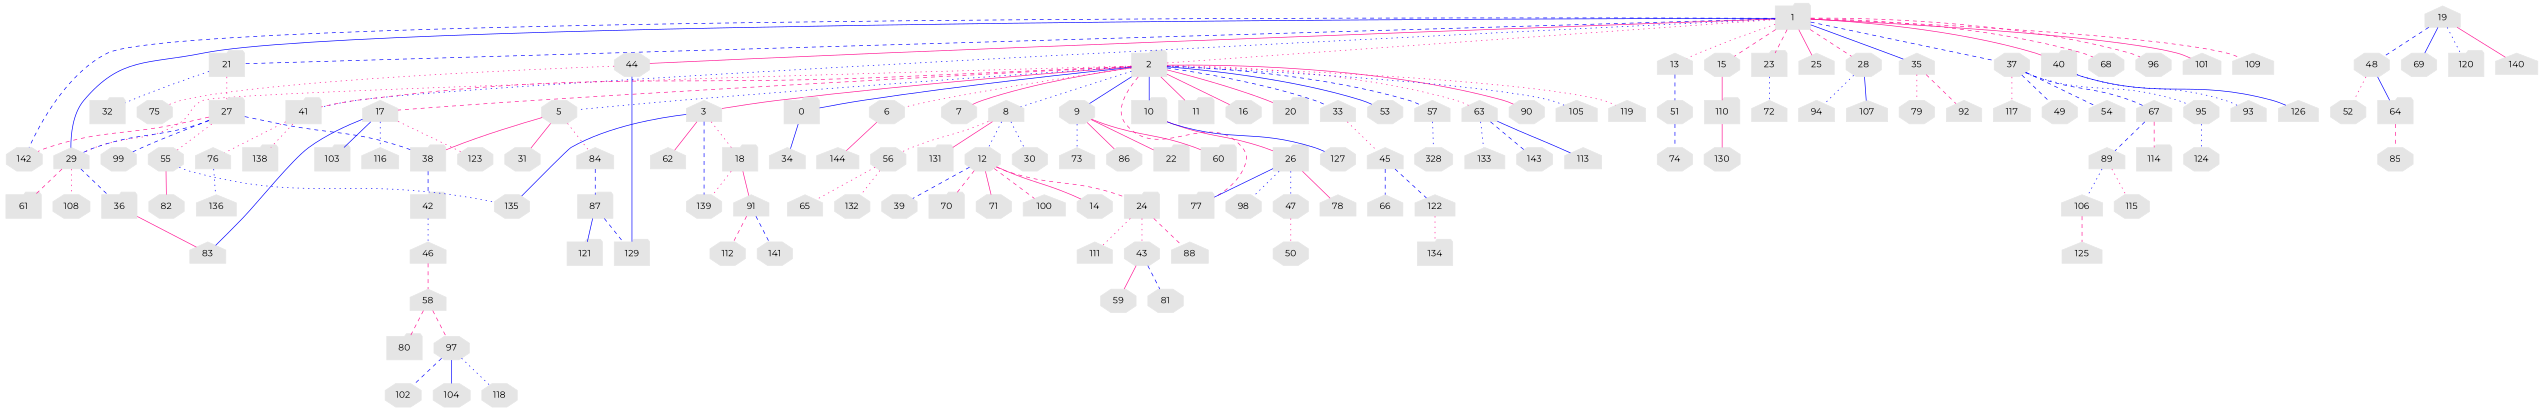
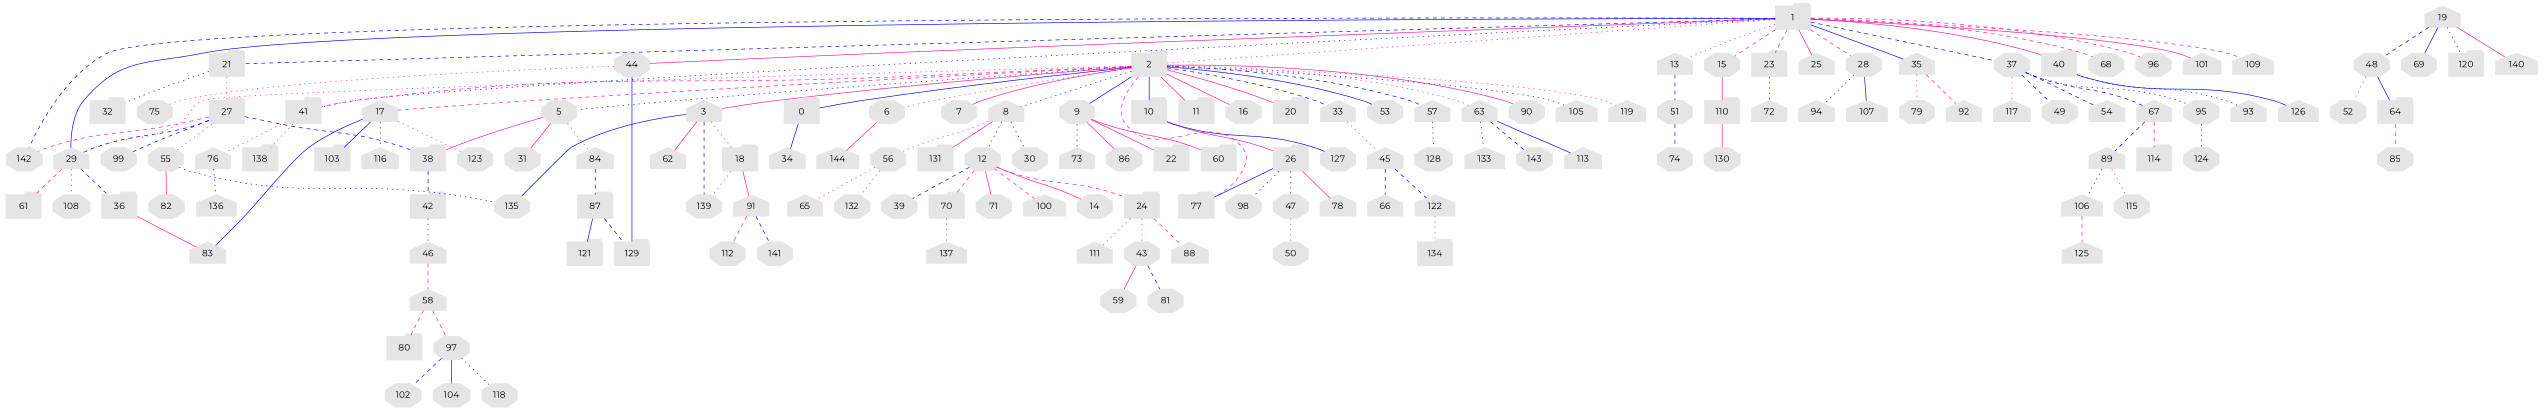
  graph {
    fontname=Montserrat
    node [color=gray90 fontname=Montserrat shape=octagon style=filled]
    edge [color=deeppink fontname=Montserrat style=dotted]
    1 [shape=folder]
    2 [shape=folder]
    13 [shape=house]
    15
    21 [shape=folder]
    23 [shape=folder]
    25 [shape=house]
    28
    29 [shape=house]
    35 [shape=house]
    37
    40 [shape=folder]
    41 [shape=folder]
    44
    68
    96
    101 [shape=house]
    109 [shape=house]
    142
    3 [shape=house]
    n21 [label=0 shape=folder]
    5
    6
    7
    8 [shape=house]
    9
    10 [shape=folder]
    11 [shape=folder]
    16
    17 [shape=house]
    20 [shape=folder]
    33 [shape=house]
    53
    57 [shape=house]
    63 [shape=house]
    77 [shape=folder]
    90
    105 [shape=house]
    119 [shape=house]
    51
    110 [shape=folder]
    27 [shape=folder]
    32 [shape=folder]
    72 [shape=house]
    94 [shape=house]
    107 [shape=house]
    36 [shape=folder]
    61 [shape=folder]
    108
    79
    92 [shape=house]
    49
    54 [shape=house]
    67 [shape=house]
    95
    117 [shape=house]
    93 [shape=house]
    126 [shape=house]
    76 [shape=house]
    138 [shape=folder]
    75
    129 [shape=folder]
    18 [shape=folder]
    62 [shape=house]
    135
    139
    34 [shape=house]
    31
    38 [shape=folder]
    84 [shape=house]
    144 [shape=house]
    12
    30
    56
    131 [shape=folder]
    22 [shape=folder]
    60 [shape=folder]
    73 [shape=house]
    86
    26 [shape=folder]
    127
    83 [shape=house]
    103 [shape=folder]
    116 [shape=house]
    123
    45 [shape=house]
-   128 [label=328]
+   128
    113 [shape=house]
    133 [shape=house]
    143
    91 [shape=house]
    42 [shape=folder]
    87 [shape=folder]
    14
    24 [shape=folder]
    39
    70 [shape=folder]
    71
    100 [shape=house]
    65 [shape=house]
    132
    47
    78 [shape=house]
    98
    43
    88 [shape=house]
    111 [shape=house]
+   137 [shape=house]
    74
    130
    19 [shape=house]
    48
    69
    120 [shape=folder]
    140 [shape=house]
    112
    141
    52
    64 [shape=folder]
    55
    99
    59
    81
    50
    82
    66 [shape=house]
    122 [shape=house]
    89 [shape=house]
    114 [shape=folder]
    124
    46 [shape=house]
    136 [shape=house]
    58 [shape=house]
    134 [shape=folder]
    80 [shape=folder]
    97
    85
    102
    104
    118
    106 [shape=house]
    115
    121 [shape=folder]
    125 [shape=house]
    1 -- 2
    1 -- 13
    1 -- 15 [style=dashed]
    1 -- 21 [color=blue style=dashed]
    1 -- 23 [style=dashed]
    1 -- 25 [style=solid]
    1 -- 28 [style=dashed]
    1 -- 29 [color=blue style=solid]
    1 -- 35 [color=blue style=solid]
    1 -- 37 [color=blue style=dashed]
    1 -- 40 [style=solid]
    1 -- 41 [color=blue]
    1 -- 44 [style=solid]
    1 -- 68 [style=dashed]
    1 -- 96 [style=dashed]
    1 -- 101 [style=solid]
    1 -- 109 [style=dashed]
    1 -- 142 [color=blue style=dashed]
    2 -- 29
    2 -- 41 [style=dashed]
    2 -- 3 [style=solid]
    2 -- n21 [color=blue style=solid]
    2 -- 5 [color=blue]
    2 -- 6
    2 -- 7 [style=solid]
    2 -- 8 [color=blue]
    2 -- 9 [color=blue style=solid]
    2 -- 10 [color=blue style=solid]
    2 -- 11 [style=solid]
    2 -- 16 [style=solid]
    2 -- 17 [style=dashed]
    2 -- 20 [style=solid]
    2 -- 33 [color=blue style=dashed]
    2 -- 53 [color=blue style=solid]
    2 -- 57 [color=blue style=dashed]
    2 -- 63
    2 -- 77 [style=dashed]
    2 -- 90 [style=solid]
    2 -- 105 [color=blue]
    2 -- 119
    13 -- 51 [color=blue style=dashed]
    15 -- 110 [style=solid]
    21 -- 27
    21 -- 32 [color=blue]
    23 -- 72 [color=blue]
    28 -- 94 [color=blue]
    28 -- 107 [color=blue style=solid]
    29 -- 36 [color=blue style=dashed]
    29 -- 61 [style=dashed]
    29 -- 108
    35 -- 79
    35 -- 92 [style=dashed]
    37 -- 49 [color=blue style=dashed]
    37 -- 54 [color=blue style=dashed]
    37 -- 67 [color=blue style=dashed]
    37 -- 95 [color=blue]
    37 -- 117
    40 -- 93 [color=blue]
    40 -- 126 [color=blue style=solid]
    41 -- 76
    41 -- 138
    44 -- 75
    44 -- 129 [color=blue style=solid]
    3 -- 18
    3 -- 62 [style=solid]
    3 -- 135 [color=blue style=solid]
    3 -- 139 [color=blue style=dashed]
    n21 -- 34 [color=blue style=solid]
    5 -- 31 [style=solid]
    5 -- 38 [style=solid]
    5 -- 84
    6 -- 144 [style=solid]
    8 -- 12 [color=blue]
    8 -- 30 [color=blue]
    8 -- 56
    8 -- 131 [style=solid]
    9 -- 22 [style=solid]
    9 -- 60 [style=solid]
    9 -- 73 [color=blue]
    9 -- 86 [style=solid]
    10 -- 26 [style=solid]
    10 -- 127 [color=blue style=solid]
    17 -- 83 [color=blue style=solid]
    17 -- 103 [color=blue style=solid]
    17 -- 116 [color=blue]
    17 -- 123
    33 -- 45
    57 -- 128 [color=blue]
    63 -- 113 [color=blue style=solid]
    63 -- 133 [color=blue]
    63 -- 143 [color=blue style=dashed]
    51 -- 74 [color=blue style=dashed]
    110 -- 130 [style=solid]
    27 -- 29 [color=blue style=dashed]
    27 -- 142 [style=dashed]
    27 -- 38 [color=blue style=dashed]
    27 -- 55
    27 -- 99 [color=blue style=dashed]
    36 -- 83 [style=solid]
    67 -- 89 [color=blue style=dashed]
    67 -- 114 [style=dashed]
    95 -- 124 [color=blue]
    76 -- 136 [color=blue]
    18 -- 139
    18 -- 91 [style=solid]
    38 -- 42 [color=blue style=dashed]
    84 -- 87 [color=blue style=dashed]
    12 -- 14 [style=solid]
    12 -- 24 [style=dashed]
    12 -- 39 [color=blue style=dashed]
    12 -- 70 [style=dashed]
    12 -- 71 [style=solid]
    12 -- 100 [style=dashed]
    56 -- 65
    56 -- 132
    26 -- 77 [color=blue style=solid]
    26 -- 47 [color=blue]
    26 -- 78 [style=solid]
    26 -- 98 [color=blue]
    45 -- 66 [color=blue style=dashed]
    45 -- 122 [color=blue style=dashed]
    91 -- 112 [style=dashed]
    91 -- 141 [color=blue style=dashed]
    42 -- 46 [color=blue]
    87 -- 129 [color=blue style=dashed]
    87 -- 121 [color=blue style=solid]
    24 -- 43
    24 -- 88 [style=dashed]
    24 -- 111
+   70 -- 137
    47 -- 50
    43 -- 59 [style=solid]
    43 -- 81 [color=blue style=dashed]
    19 -- 48 [color=blue style=dashed]
    19 -- 69 [color=blue style=solid]
    19 -- 120 [color=blue]
    19 -- 140 [style=solid]
    48 -- 52
    48 -- 64 [color=blue style=solid]
    64 -- 85 [style=dashed]
    55 -- 135 [color=blue]
    55 -- 82 [style=solid]
    122 -- 134
    89 -- 106 [color=blue]
    89 -- 115
    46 -- 58 [style=dashed]
    58 -- 80 [style=dashed]
    58 -- 97 [style=dashed]
    97 -- 102 [color=blue style=dashed]
    97 -- 104 [color=blue style=solid]
    97 -- 118 [color=blue]
    106 -- 125 [style=dashed]
  }
